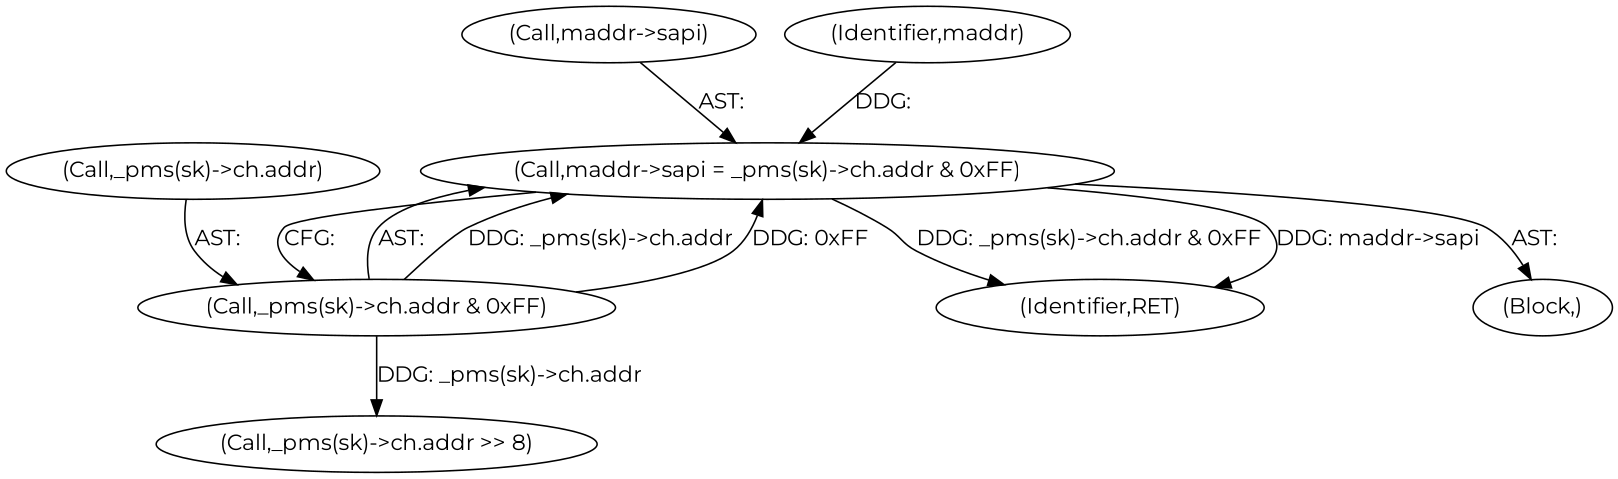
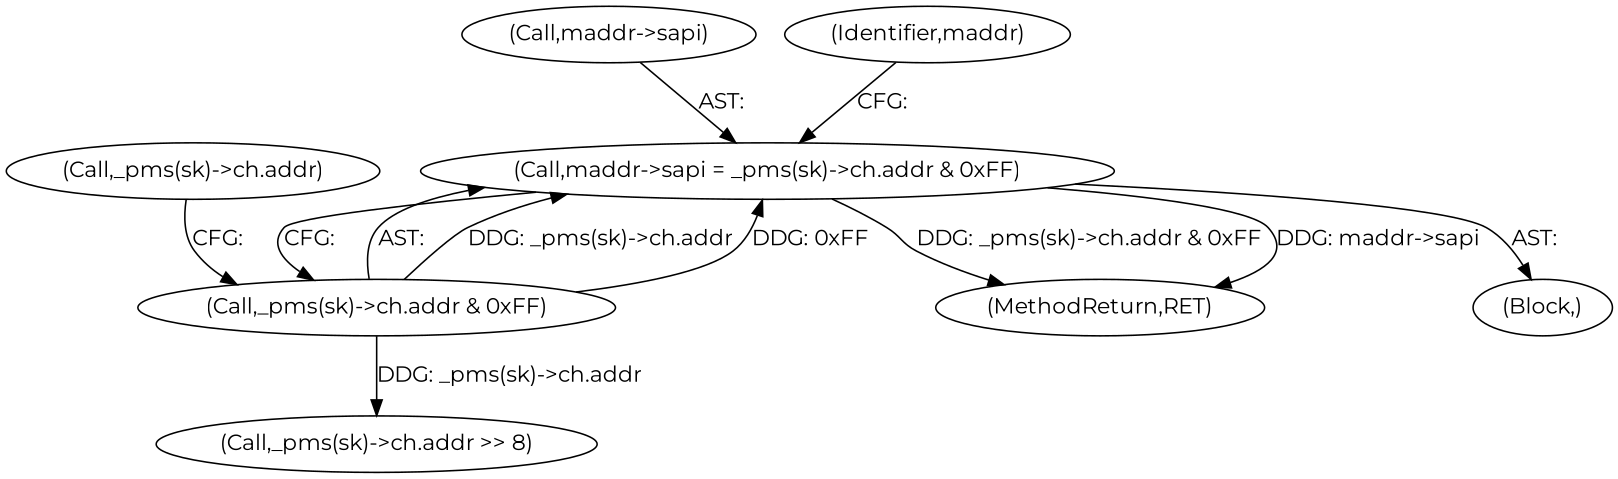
  digraph {
    fontname=Montserrat
    node [fontname=Montserrat]
    edge [fontname=Montserrat]
    n1 [label="(Call,maddr->sapi = _pms(sk)->ch.addr & 0xFF)"]
    n2 [label="(Call,_pms(sk)->ch.addr & 0xFF)"]
-   n3 [label="(Identifier,RET)"]
+   n3 [label="(MethodReturn,RET)"]
    n4 [label="(Block,)"]
    n5 [label="(Call,_pms(sk)->ch.addr >> 8)"]
    n6 [label="(Call,maddr->sapi)"]
    n7 [label="(Identifier,maddr)"]
    n8 [label="(Call,_pms(sk)->ch.addr)"]
    n1 -> n2 [label="CFG: "]
    n1 -> n3 [label="DDG: maddr->sapi"]
    n1 -> n3 [label="DDG: _pms(sk)->ch.addr & 0xFF"]
    n1 -> n4 [label="AST: "]
    n2 -> n1 [label="AST: "]
    n2 -> n1 [label="DDG: _pms(sk)->ch.addr"]
    n2 -> n1 [label="DDG: 0xFF"]
    n2 -> n5 [label="DDG: _pms(sk)->ch.addr"]
    n6 -> n1 [label="AST: "]
-   n7 -> n1 [label="DDG: "]
-   n8 -> n2 [label="AST: "]
+   n7 -> n1 [label="CFG: "]
+   n8 -> n2 [label="CFG: "]
  }
